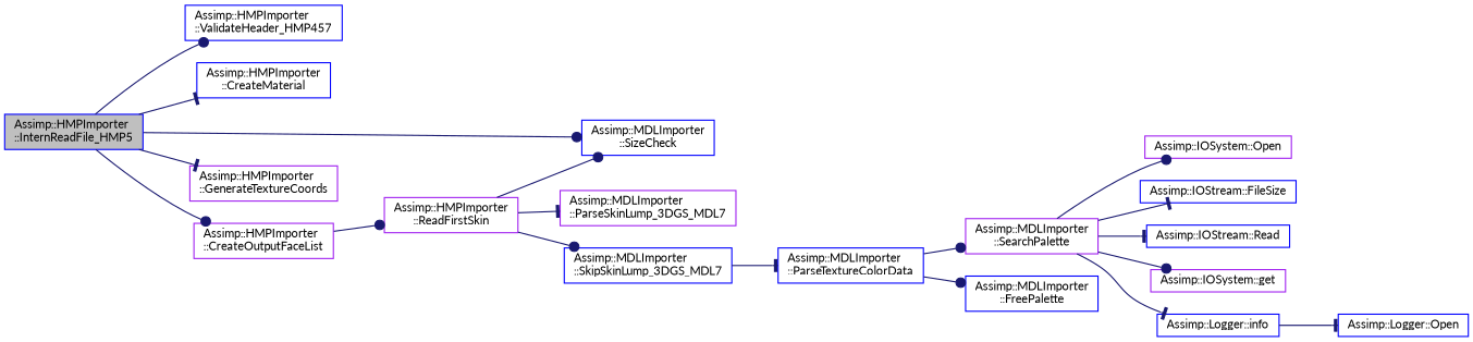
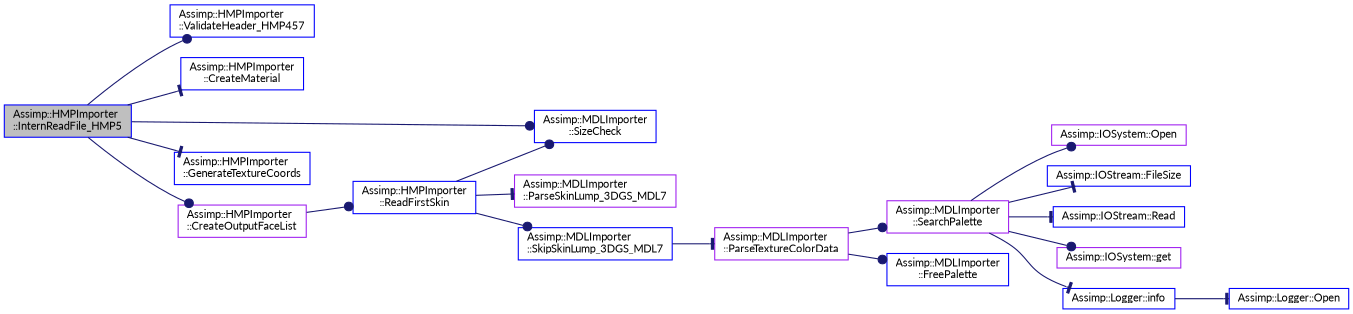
  digraph {
    fontname=Lato
    rankdir=LR
    node [color=blue fillcolor=white fontname=Lato fontsize=10 shape=record style=filled]
    edge [arrowhead=dot color=midnightblue fontname=Lato fontsize=10 labelfontname=Helvetica labelfontsize=10 style=solid]
    n1 [fillcolor=grey75 fontcolor=black height=0.2 label="Assimp::HMPImporter\l::InternReadFile_HMP5" width=0.4]
    n2 [height=0.2 label="Assimp::HMPImporter\l::ValidateHeader_HMP457" width=0.4]
    n3 [height=0.2 label="Assimp::HMPImporter\l::CreateMaterial" width=0.4]
    n4 [height=0.2 label="Assimp::MDLImporter\l::SizeCheck" width=0.4]
-   n5 [color=purple height=0.2 label="Assimp::HMPImporter\l::GenerateTextureCoords" width=0.4]
+   n5 [height=0.2 label="Assimp::HMPImporter\l::GenerateTextureCoords" width=0.4]
    n6 [color=purple height=0.2 label="Assimp::HMPImporter\l::CreateOutputFaceList" width=0.4]
-   n7 [color=purple height=0.2 label="Assimp::HMPImporter\l::ReadFirstSkin" width=0.4]
+   n7 [height=0.2 label="Assimp::HMPImporter\l::ReadFirstSkin" width=0.4]
    n8 [color=purple height=0.2 label="Assimp::MDLImporter\l::ParseSkinLump_3DGS_MDL7" width=0.4]
    n9 [height=0.2 label="Assimp::MDLImporter\l::SkipSkinLump_3DGS_MDL7" width=0.4]
-   n10 [height=0.2 label="Assimp::MDLImporter\l::ParseTextureColorData" width=0.4]
+   n10 [color=purple height=0.2 label="Assimp::MDLImporter\l::ParseTextureColorData" width=0.4]
    n11 [color=purple height=0.2 label="Assimp::MDLImporter\l::SearchPalette" width=0.4]
    n12 [height=0.2 label="Assimp::MDLImporter\l::FreePalette" width=0.4]
    n13 [color=purple height=0.2 label="Assimp::IOSystem::Open" width=0.4]
    n14 [height=0.2 label="Assimp::IOStream::FileSize" width=0.4]
    n15 [height=0.2 label="Assimp::IOStream::Read" width=0.4]
    n16 [color=purple height=0.2 label="Assimp::IOSystem::get" width=0.4]
    n17 [height=0.2 label="Assimp::Logger::info" width=0.4]
    n18 [height=0.2 label="Assimp::Logger::Open" width=0.4]
    n1 -> n2
    n1 -> n3 [arrowhead=tee]
    n1 -> n4
    n1 -> n5 [arrowhead=tee]
    n1 -> n6
    n6 -> n7
    n7 -> n4
    n7 -> n8 [arrowhead=tee]
    n7 -> n9
    n9 -> n10 [arrowhead=tee]
    n10 -> n11
    n10 -> n12
    n11 -> n13
    n11 -> n14 [arrowhead=tee]
    n11 -> n15 [arrowhead=tee]
    n11 -> n16
    n11 -> n17 [arrowhead=tee]
    n17 -> n18 [arrowhead=tee]
  }
